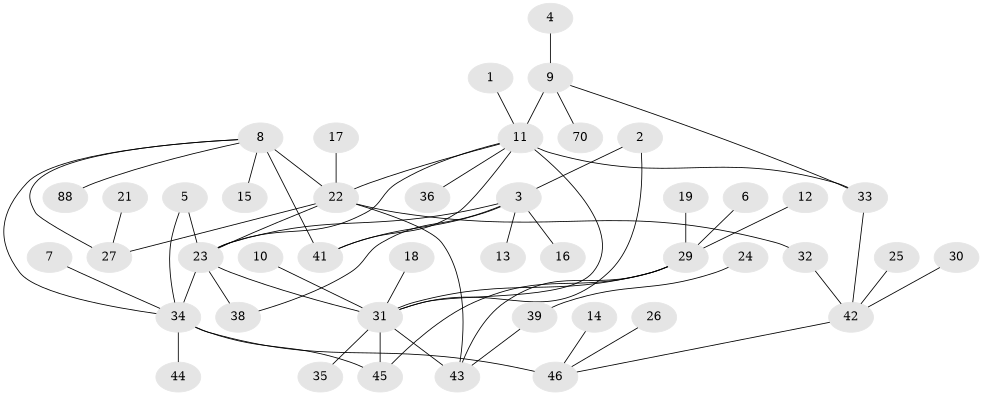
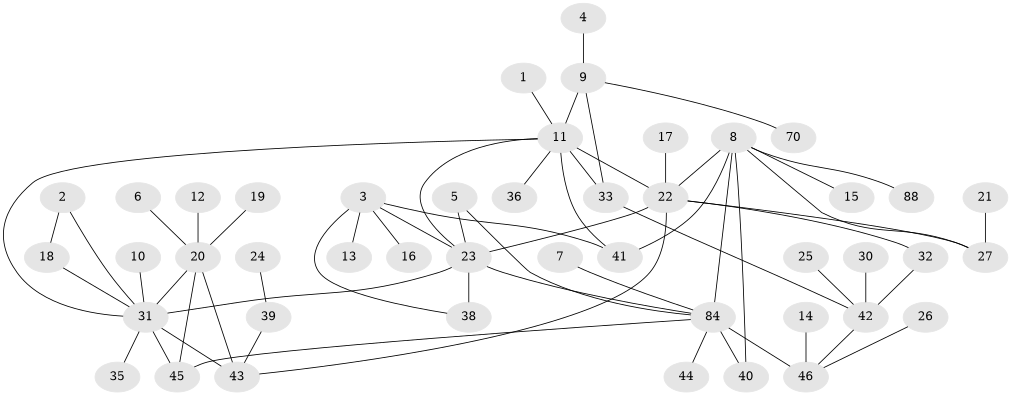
  graph {
    node [color=gray90 style=filled]
    edge [weight=1.0]
    1
    11
    31
    23
    41
    22
    33
    36
-   34
+   34 [label=84]
+   40
    46
    45
    44
    2
    3
    13
    16
    38
    43
    35
    4
    9
    n23 [label=70]
    5
    6
-   29
+   29 [label=20]
    7
    8
    15
    27
    n31 [label=88]
    32
    42
    10
    12
    14
    17
    18
    19
    21
    24
    39
    25
    26
    30
    1 -- 11
    11 -- 31
    11 -- 23
    11 -- 41
    11 -- 22
    11 -- 33 [weight=2.0]
    11 -- 36
    31 -- 45 [weight=2.0]
    31 -- 43 [weight=2.0]
    31 -- 35
    23 -- 31
    23 -- 34
    23 -- 38 [weight=4.0]
    22 -- 23
    22 -- 43
    22 -- 27 [weight=2.0]
    22 -- 32
    33 -- 42
+   34 -- 40
    34 -- 46 [weight=3.0]
    34 -- 45
    34 -- 44
    2 -- 31
-   2 -- 3
+   2 -- 18
    3 -- 23 [weight=2.0]
    3 -- 41
    3 -- 13
    3 -- 16
    3 -- 38 [weight=2.0]
    4 -- 9
    9 -- 11 [weight=4.0]
    9 -- 33 [weight=2.0]
    9 -- n23
    5 -- 23
    5 -- 34
    6 -- 29
    29 -- 31 [weight=2.0]
    29 -- 45
    29 -- 43
    7 -- 34
    8 -- 41
    8 -- 22 [weight=4.0]
    8 -- 34
+   8 -- 40
    8 -- 15
    8 -- 27 [weight=2.0]
    8 -- n31
    32 -- 42
    42 -- 46
    10 -- 31
    12 -- 29
    14 -- 46
    17 -- 22
    18 -- 31
    19 -- 29
    21 -- 27
    24 -- 39
    39 -- 43
    25 -- 42
    26 -- 46
    30 -- 42
  }
